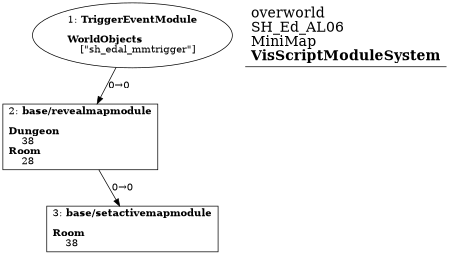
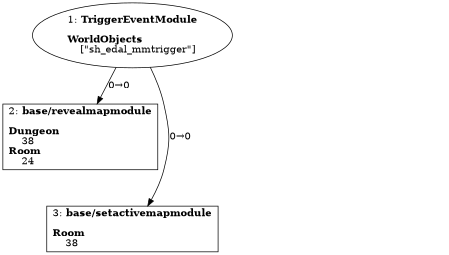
  digraph {
    fontname="DejaVu Serif"
    splines=spline
    node [fontname="DejaVu Serif" shape=box]
    edge [fontname="DejaVu Serif"]
    n1 [label=<1: <b>TriggerEventModule</b><br/><br/><b>WorldObjects</b><br align="left"/>    [&quot;sh_edal_mmtrigger&quot;]<br align="left"/>> shape=oval]
-   n2 [label=<2: <b>base/revealmapmodule</b><br/><br/><b>Dungeon</b><br align="left"/>    38<br align="left"/><b>Room</b><br align="left"/>    28<br align="left"/>>]
+   n2 [label=<2: <b>base/revealmapmodule</b><br/><br/><b>Dungeon</b><br align="left"/>    38<br align="left"/><b>Room</b><br align="left"/>    24<br align="left"/>>]
    n3 [label=<3: <b>base/setactivemapmodule</b><br/><br/><b>Room</b><br align="left"/>    38<br align="left"/>>]
-   n4 [label=<<font point-size="20">overworld<br align="left"/>SH_Ed_AL06<br align="left"/>MiniMap<br align="left"/><b>VisScriptModuleSystem</b><br align="left"/></font>> shape=underline]
    n1 -> n2 [label="0→0"]
-   n2 -> n3 [label="0→0"]
+   n1 -> n3 [label="0→0"]
  }
